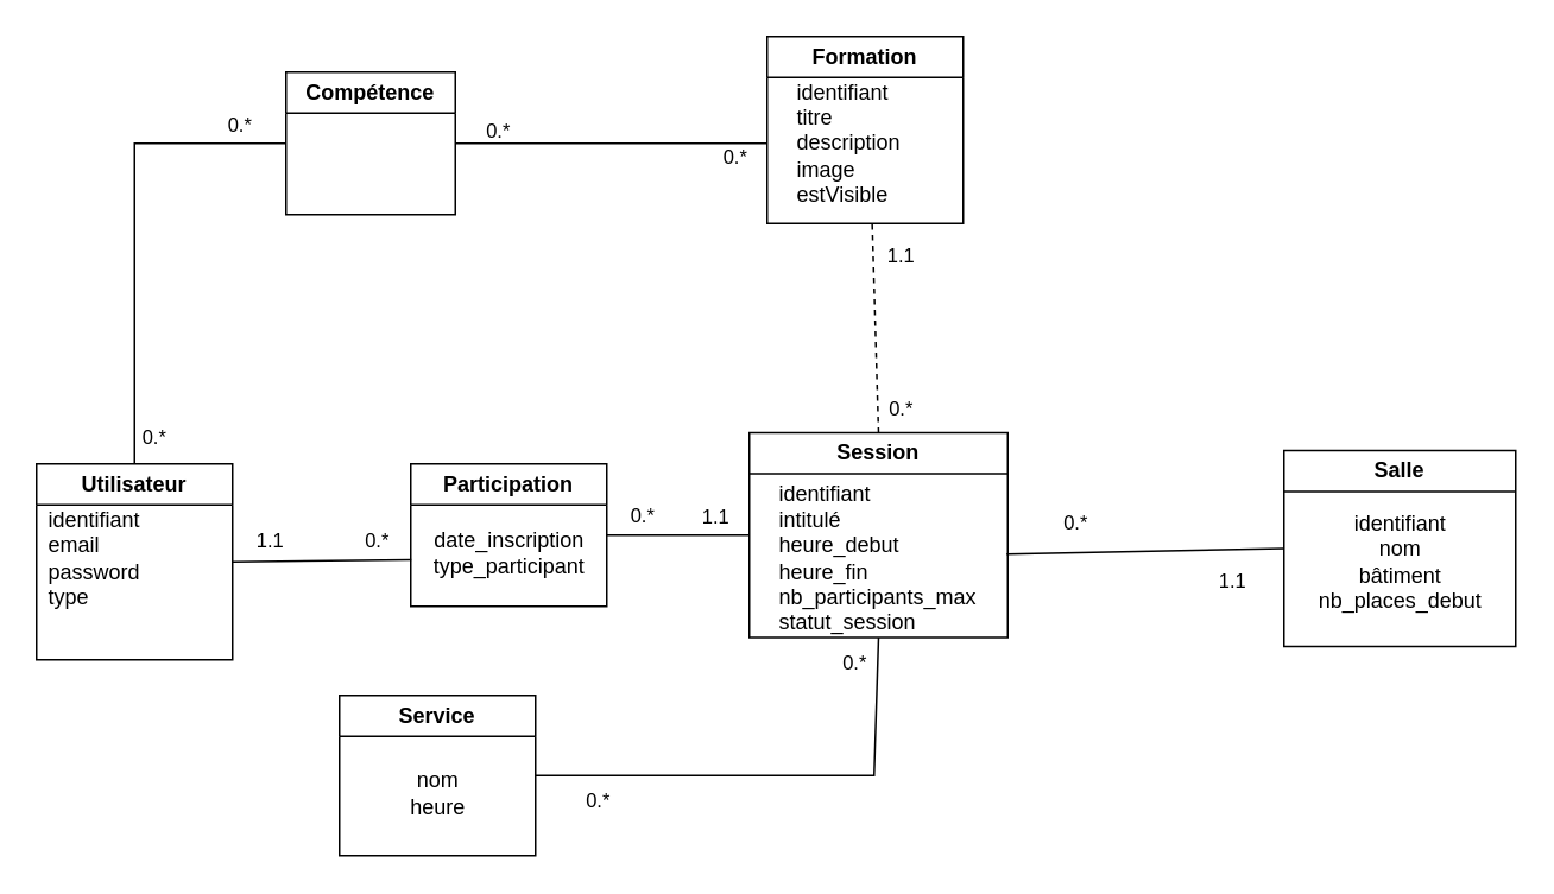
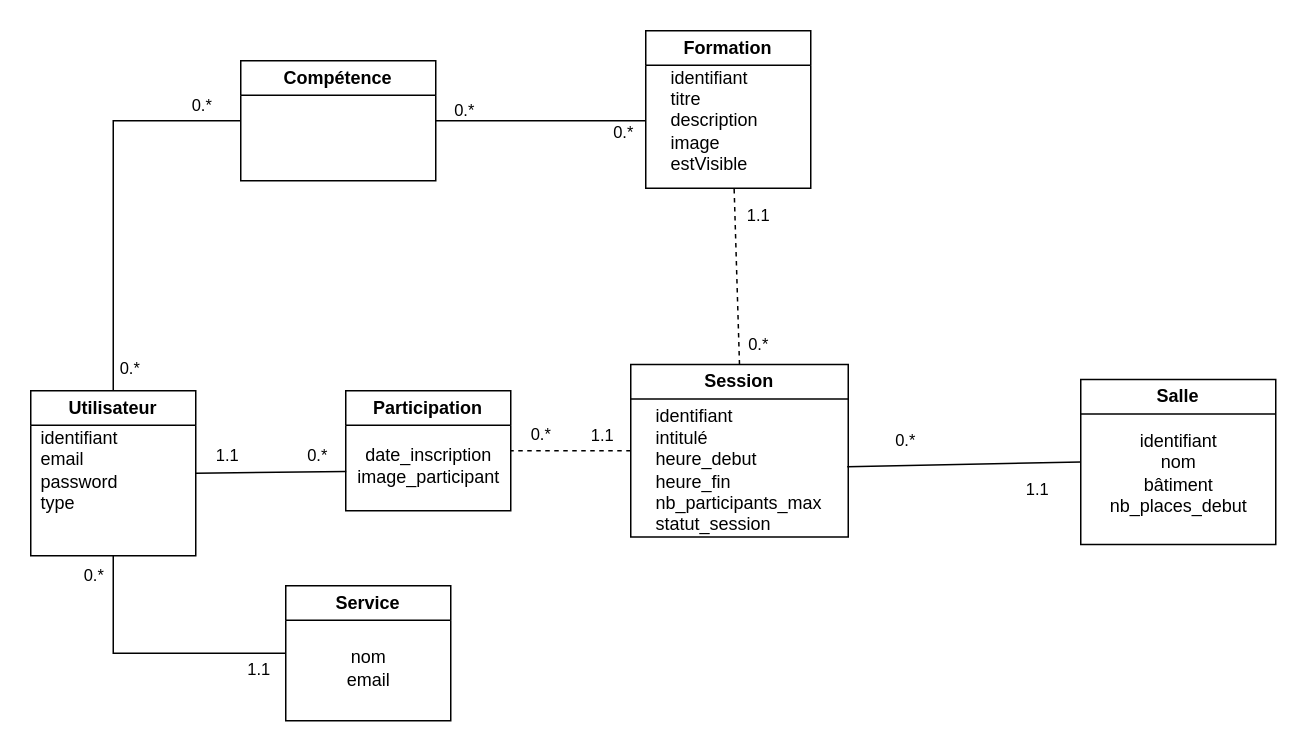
  <mxCell id="0" />
  <mxCell id="1" parent="0" />
  <mxCell id="2" value="Utilisateur" style="swimlane;whiteSpace=wrap;html=1;" parent="1" vertex="1"><mxGeometry x="20" y="260" width="110" height="110" as="geometry" /></mxCell>
  <mxCell id="3" value="identifiant&lt;div&gt;email&lt;/div&gt;&lt;div&gt;password&lt;br&gt;&lt;div&gt;&lt;div&gt;type&lt;/div&gt;&lt;/div&gt;&lt;/div&gt;" style="text;html=1;align=left;verticalAlign=middle;resizable=0;points=[];autosize=1;strokeColor=none;fillColor=none;" parent="2" vertex="1"><mxGeometry x="5" y="17.5" width="70" height="70" as="geometry" /></mxCell>
  <mxCell id="4" value="Formation" style="swimlane;whiteSpace=wrap;html=1;" parent="1" vertex="1"><mxGeometry x="430" y="20" width="110" height="105" as="geometry" /></mxCell>
  <mxCell id="5" value="identifiant&lt;div&gt;titre&lt;/div&gt;&lt;div&gt;description&lt;/div&gt;&lt;div&gt;image&lt;/div&gt;&lt;div&gt;estVisible&lt;/div&gt;" style="text;html=1;align=left;verticalAlign=middle;resizable=0;points=[];autosize=1;strokeColor=none;fillColor=none;" parent="4" vertex="1"><mxGeometry x="15" y="15" width="80" height="90" as="geometry" /></mxCell>
  <mxCell id="6" value="Session" style="swimlane;whiteSpace=wrap;html=1;" parent="1" vertex="1"><mxGeometry x="420" y="242.5" width="145" height="115" as="geometry" /></mxCell>
  <mxCell id="7" value="identifiant&lt;div&gt;intitulé&lt;br&gt;&lt;div&gt;heure_debut&lt;/div&gt;&lt;div&gt;heure_fin&lt;/div&gt;&lt;div&gt;nb_participants_max&lt;/div&gt;&lt;div&gt;statut_session&lt;/div&gt;&lt;/div&gt;" style="text;html=1;align=left;verticalAlign=middle;resizable=0;points=[];autosize=1;strokeColor=none;fillColor=none;" parent="6" vertex="1"><mxGeometry x="15" y="20" width="130" height="100" as="geometry" /></mxCell>
  <mxCell id="8" value="" style="endArrow=none;html=1;rounded=0;entryX=0.549;entryY=1.001;entryDx=0;entryDy=0;exitX=0.5;exitY=0;exitDx=0;exitDy=0;entryPerimeter=0;dashed=1;" parent="1" source="6" target="5" edge="1"><mxGeometry width="50" height="50" relative="1" as="geometry"><mxPoint x="487.5" y="245" as="sourcePoint" /><mxPoint x="480" y="120" as="targetPoint" /><Array as="points" /></mxGeometry></mxCell>
  <mxCell id="9" value="1.1" style="edgeLabel;html=1;align=center;verticalAlign=middle;resizable=0;points=[];" parent="8" vertex="1" connectable="0"><mxGeometry x="0.837" y="2" relative="1" as="geometry"><mxPoint x="17" y="8" as="offset" /></mxGeometry></mxCell>
  <mxCell id="10" value="0.*" style="edgeLabel;html=1;align=center;verticalAlign=middle;resizable=0;points=[];" parent="8" vertex="1" connectable="0"><mxGeometry x="-0.841" y="-1" relative="1" as="geometry"><mxPoint x="11" y="-5" as="offset" /></mxGeometry></mxCell>
  <mxCell id="11" value="" style="endArrow=none;html=1;rounded=0;entryX=1;entryY=0.5;entryDx=0;entryDy=0;exitX=0.003;exitY=0.594;exitDx=0;exitDy=0;exitPerimeter=0;" parent="1" source="15" target="2" edge="1"><mxGeometry width="50" height="50" relative="1" as="geometry"><mxPoint x="390" y="280" as="sourcePoint" /><mxPoint x="240" y="250" as="targetPoint" /><Array as="points" /></mxGeometry></mxCell>
  <mxCell id="12" value="1.1" style="edgeLabel;html=1;align=center;verticalAlign=middle;resizable=0;points=[];" parent="11" vertex="1" connectable="0"><mxGeometry x="0.874" relative="1" as="geometry"><mxPoint x="14" y="-12" as="offset" /></mxGeometry></mxCell>
  <mxCell id="13" value="0.*" style="edgeLabel;html=1;align=center;verticalAlign=middle;resizable=0;points=[];" parent="11" vertex="1" connectable="0"><mxGeometry x="-0.863" y="-4" relative="1" as="geometry"><mxPoint x="-13" y="-7" as="offset" /></mxGeometry></mxCell>
  <mxCell id="14" value="Participation" style="swimlane;whiteSpace=wrap;html=1;" parent="1" vertex="1"><mxGeometry x="230" y="260" width="110" height="80" as="geometry" /></mxCell>
- <mxCell id="15" value="&lt;div&gt;&lt;span style=&quot;background-color: transparent; color: light-dark(rgb(0, 0, 0), rgb(255, 255, 255));&quot;&gt;date_inscription&lt;/span&gt;&lt;/div&gt;&lt;div&gt;type_participant&lt;/div&gt;" style="text;html=1;align=center;verticalAlign=middle;resizable=0;points=[];autosize=1;strokeColor=none;fillColor=none;" parent="14" vertex="1"><mxGeometry y="30" width="110" height="40" as="geometry" /></mxCell>
- <mxCell id="16" value="" style="endArrow=none;html=1;rounded=0;exitX=0;exitY=0.5;exitDx=0;exitDy=0;entryX=1;entryY=0.5;entryDx=0;entryDy=0;" parent="1" source="6" target="14" edge="1"><mxGeometry width="50" height="50" relative="1" as="geometry"><mxPoint x="440" y="299.5" as="sourcePoint" /><mxPoint x="330" y="300" as="targetPoint" /><Array as="points" /></mxGeometry></mxCell>
+ <mxCell id="15" value="&lt;div&gt;&lt;span style=&quot;background-color: transparent; color: light-dark(rgb(0, 0, 0), rgb(255, 255, 255));&quot;&gt;date_inscription&lt;/span&gt;&lt;/div&gt;&lt;div&gt;image_participant&lt;/div&gt;" style="text;html=1;align=center;verticalAlign=middle;resizable=0;points=[];autosize=1;strokeColor=none;fillColor=none;" parent="14" vertex="1"><mxGeometry y="30" width="110" height="40" as="geometry" /></mxCell>
+ <mxCell id="16" value="" style="endArrow=none;html=1;rounded=0;exitX=0;exitY=0.5;exitDx=0;exitDy=0;entryX=1;entryY=0.5;entryDx=0;entryDy=0;dashed=1;" parent="1" source="6" target="14" edge="1"><mxGeometry width="50" height="50" relative="1" as="geometry"><mxPoint x="440" y="299.5" as="sourcePoint" /><mxPoint x="330" y="300" as="targetPoint" /><Array as="points" /></mxGeometry></mxCell>
  <mxCell id="17" value="0.*" style="edgeLabel;html=1;align=center;verticalAlign=middle;resizable=0;points=[];" parent="16" vertex="1" connectable="0"><mxGeometry x="0.874" relative="1" as="geometry"><mxPoint x="14" y="-12" as="offset" /></mxGeometry></mxCell>
  <mxCell id="18" value="1.1" style="edgeLabel;html=1;align=center;verticalAlign=middle;resizable=0;points=[];" parent="16" vertex="1" connectable="0"><mxGeometry x="-0.863" y="-4" relative="1" as="geometry"><mxPoint x="-15" y="-7" as="offset" /></mxGeometry></mxCell>
  <mxCell id="19" value="Salle" style="swimlane;whiteSpace=wrap;html=1;startSize=23;" parent="1" vertex="1"><mxGeometry x="720" y="252.5" width="130" height="110" as="geometry" /></mxCell>
  <mxCell id="20" value="&lt;div&gt;identifiant&lt;/div&gt;&lt;div&gt;nom&lt;/div&gt;bâtiment&lt;div&gt;nb_places_debut&lt;/div&gt;" style="text;html=1;align=center;verticalAlign=middle;resizable=0;points=[];autosize=1;strokeColor=none;fillColor=none;" parent="19" vertex="1"><mxGeometry x="10" y="27.5" width="110" height="70" as="geometry" /></mxCell>
- <mxCell id="21" value="Compétence" style="swimlane;whiteSpace=wrap;html=1;startSize=23;" parent="1" vertex="1"><mxGeometry x="160" y="40" width="95" height="80" as="geometry" /></mxCell>
+ <mxCell id="21" value="Compétence" style="swimlane;whiteSpace=wrap;html=1;startSize=23;" parent="1" vertex="1"><mxGeometry x="160" y="40" width="130" height="80" as="geometry" /></mxCell>
  <mxCell id="22" value="" style="endArrow=none;html=1;rounded=0;entryX=0;entryY=0.5;entryDx=0;entryDy=0;exitX=0.995;exitY=0.482;exitDx=0;exitDy=0;exitPerimeter=0;" parent="1" source="7" target="19" edge="1"><mxGeometry width="50" height="50" relative="1" as="geometry"><mxPoint x="350" y="240" as="sourcePoint" /><mxPoint x="400" y="190" as="targetPoint" /></mxGeometry></mxCell>
  <mxCell id="23" value="0.*" style="edgeLabel;html=1;align=center;verticalAlign=middle;resizable=0;points=[];" parent="22" vertex="1" connectable="0"><mxGeometry x="-0.515" y="-1" relative="1" as="geometry"><mxPoint y="-18" as="offset" /></mxGeometry></mxCell>
  <mxCell id="24" value="1.1" style="edgeLabel;html=1;align=center;verticalAlign=middle;resizable=0;points=[];" parent="22" vertex="1" connectable="0"><mxGeometry x="0.439" y="1" relative="1" as="geometry"><mxPoint x="14" y="18" as="offset" /></mxGeometry></mxCell>
  <mxCell id="25" value="" style="endArrow=none;html=1;rounded=0;exitX=0.5;exitY=0;exitDx=0;exitDy=0;entryX=0;entryY=0.5;entryDx=0;entryDy=0;" parent="1" source="2" target="21" edge="1"><mxGeometry width="50" height="50" relative="1" as="geometry"><mxPoint x="50" y="220" as="sourcePoint" /><mxPoint x="100" y="170" as="targetPoint" /><Array as="points"><mxPoint x="75" y="80" /></Array></mxGeometry></mxCell>
  <mxCell id="26" value="0.*" style="edgeLabel;html=1;align=center;verticalAlign=middle;resizable=0;points=[];" parent="25" vertex="1" connectable="0"><mxGeometry x="-0.882" relative="1" as="geometry"><mxPoint x="10" as="offset" /></mxGeometry></mxCell>
  <mxCell id="27" value="0.*" style="edgeLabel;html=1;align=center;verticalAlign=middle;resizable=0;points=[];" parent="25" vertex="1" connectable="0"><mxGeometry x="0.799" y="2" relative="1" as="geometry"><mxPoint y="-9" as="offset" /></mxGeometry></mxCell>
  <mxCell id="28" value="" style="endArrow=none;html=1;rounded=0;exitX=1;exitY=0.5;exitDx=0;exitDy=0;" parent="1" source="21" edge="1"><mxGeometry width="50" height="50" relative="1" as="geometry"><mxPoint x="350" y="240" as="sourcePoint" /><mxPoint x="430" y="80" as="targetPoint" /></mxGeometry></mxCell>
  <mxCell id="29" value="0.*" style="edgeLabel;html=1;align=center;verticalAlign=middle;resizable=0;points=[];" parent="28" vertex="1" connectable="0"><mxGeometry x="0.806" y="-1" relative="1" as="geometry"><mxPoint x="-2" y="6" as="offset" /></mxGeometry></mxCell>
  <mxCell id="30" value="0.*" style="edgeLabel;html=1;align=center;verticalAlign=middle;resizable=0;points=[];" parent="28" vertex="1" connectable="0"><mxGeometry x="-0.737" y="1" relative="1" as="geometry"><mxPoint y="-7" as="offset" /></mxGeometry></mxCell>
  <mxCell id="31" value="Service" style="swimlane;whiteSpace=wrap;html=1;" parent="1" vertex="1"><mxGeometry x="190" y="390" width="110" height="90" as="geometry" /></mxCell>
- <mxCell id="32" value="nom&lt;div&gt;heure&lt;/div&gt;" style="text;html=1;align=center;verticalAlign=middle;resizable=0;points=[];autosize=1;strokeColor=none;fillColor=none;" parent="31" vertex="1"><mxGeometry x="30" y="35" width="50" height="40" as="geometry" /></mxCell>
- <mxCell id="33" value="" style="endArrow=none;html=1;rounded=0;exitX=1;exitY=0.5;exitDx=0;exitDy=0;entryX=0.5;entryY=1;entryDx=0;entryDy=0;" parent="1" source="31" target="6" edge="1"><mxGeometry width="50" height="50" relative="1" as="geometry"><mxPoint x="350" y="390" as="sourcePoint" /><mxPoint x="400" y="340" as="targetPoint" /><Array as="points"><mxPoint x="490" y="435" /></Array></mxGeometry></mxCell>
- <mxCell id="34" value="0.*" style="edgeLabel;html=1;align=center;verticalAlign=middle;resizable=0;points=[];" parent="33" vertex="1" connectable="0"><mxGeometry x="0.856" y="3" relative="1" as="geometry"><mxPoint x="-10" y="-5" as="offset" /></mxGeometry></mxCell>
- <mxCell id="35" value="0.*" style="edgeLabel;html=1;align=center;verticalAlign=middle;resizable=0;points=[];" parent="33" vertex="1" connectable="0"><mxGeometry x="-0.736" y="-2" relative="1" as="geometry"><mxPoint x="-1" y="11" as="offset" /></mxGeometry></mxCell>
+ <mxCell id="32" value="nom&lt;div&gt;email&lt;/div&gt;" style="text;html=1;align=center;verticalAlign=middle;resizable=0;points=[];autosize=1;strokeColor=none;fillColor=none;" parent="31" vertex="1"><mxGeometry x="30" y="35" width="50" height="40" as="geometry" /></mxCell>
+ <mxCell id="36" value="" style="endArrow=none;html=1;rounded=0;exitX=0;exitY=0.5;exitDx=0;exitDy=0;entryX=0.5;entryY=1;entryDx=0;entryDy=0;" parent="1" source="31" target="2" edge="1"><mxGeometry width="50" height="50" relative="1" as="geometry"><mxPoint x="350" y="290" as="sourcePoint" /><mxPoint x="400" y="240" as="targetPoint" /><Array as="points"><mxPoint x="75" y="435" /></Array></mxGeometry></mxCell>
+ <mxCell id="37" value="1.1" style="edgeLabel;html=1;align=center;verticalAlign=middle;resizable=0;points=[];" parent="36" vertex="1" connectable="0"><mxGeometry x="-0.794" y="2" relative="1" as="geometry"><mxPoint y="8" as="offset" /></mxGeometry></mxCell>
+ <mxCell id="38" value="0.*" style="edgeLabel;html=1;align=center;verticalAlign=middle;resizable=0;points=[];" parent="36" vertex="1" connectable="0"><mxGeometry x="0.794" y="1" relative="1" as="geometry"><mxPoint x="-13" y="-7" as="offset" /></mxGeometry></mxCell>
